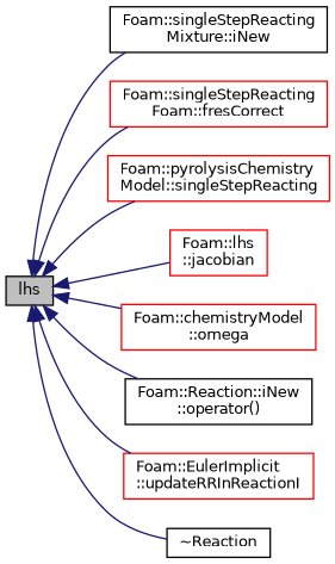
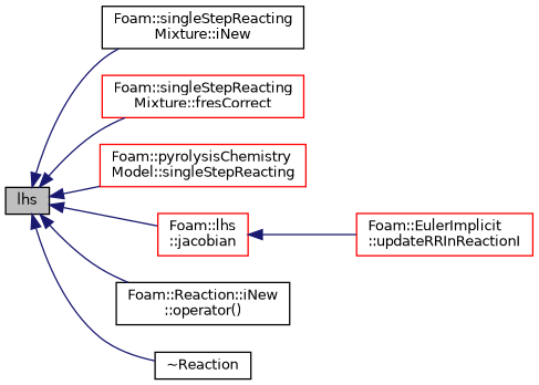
  digraph {
    fontname="DejaVu Sans"
    rankdir=LR
    node [color=red fontname="DejaVu Sans" fontsize=10 shape=record]
    edge [color=midnightblue dir=back fontname="DejaVu Sans" fontsize=10 labelfontname=FreeSans labelfontsize=10 style=solid]
    n1 [color=black fillcolor=grey75 fontcolor=black height=0.2 label=lhs style=filled width=0.4]
    n2 [color=black height=0.2 label="Foam::singleStepReacting\lMixture::iNew" width=0.4]
-   n3 [height=0.2 label="Foam::singleStepReacting\lFoam::fresCorrect" width=0.4]
+   n3 [height=0.2 label="Foam::singleStepReacting\lMixture::fresCorrect" width=0.4]
    n4 [height=0.2 label="Foam::pyrolysisChemistry\lModel::singleStepReacting" width=0.4]
    n5 [height=0.2 label="Foam::lhs\l::jacobian" width=0.4]
-   n6 [height=0.2 label="Foam::chemistryModel\l::omega" width=0.4]
    n7 [color=black height=0.2 label="Foam::Reaction::iNew\l::operator()" width=0.4]
    n8 [height=0.2 label="Foam::EulerImplicit\l::updateRRInReactionI" width=0.4]
    n9 [color=black height=0.2 label="~Reaction" width=0.4]
    n1 -> n2
    n1 -> n3
    n1 -> n4
    n1 -> n5
-   n1 -> n6
    n1 -> n7
-   n1 -> n8
+   n5 -> n8
    n1 -> n9
  }
